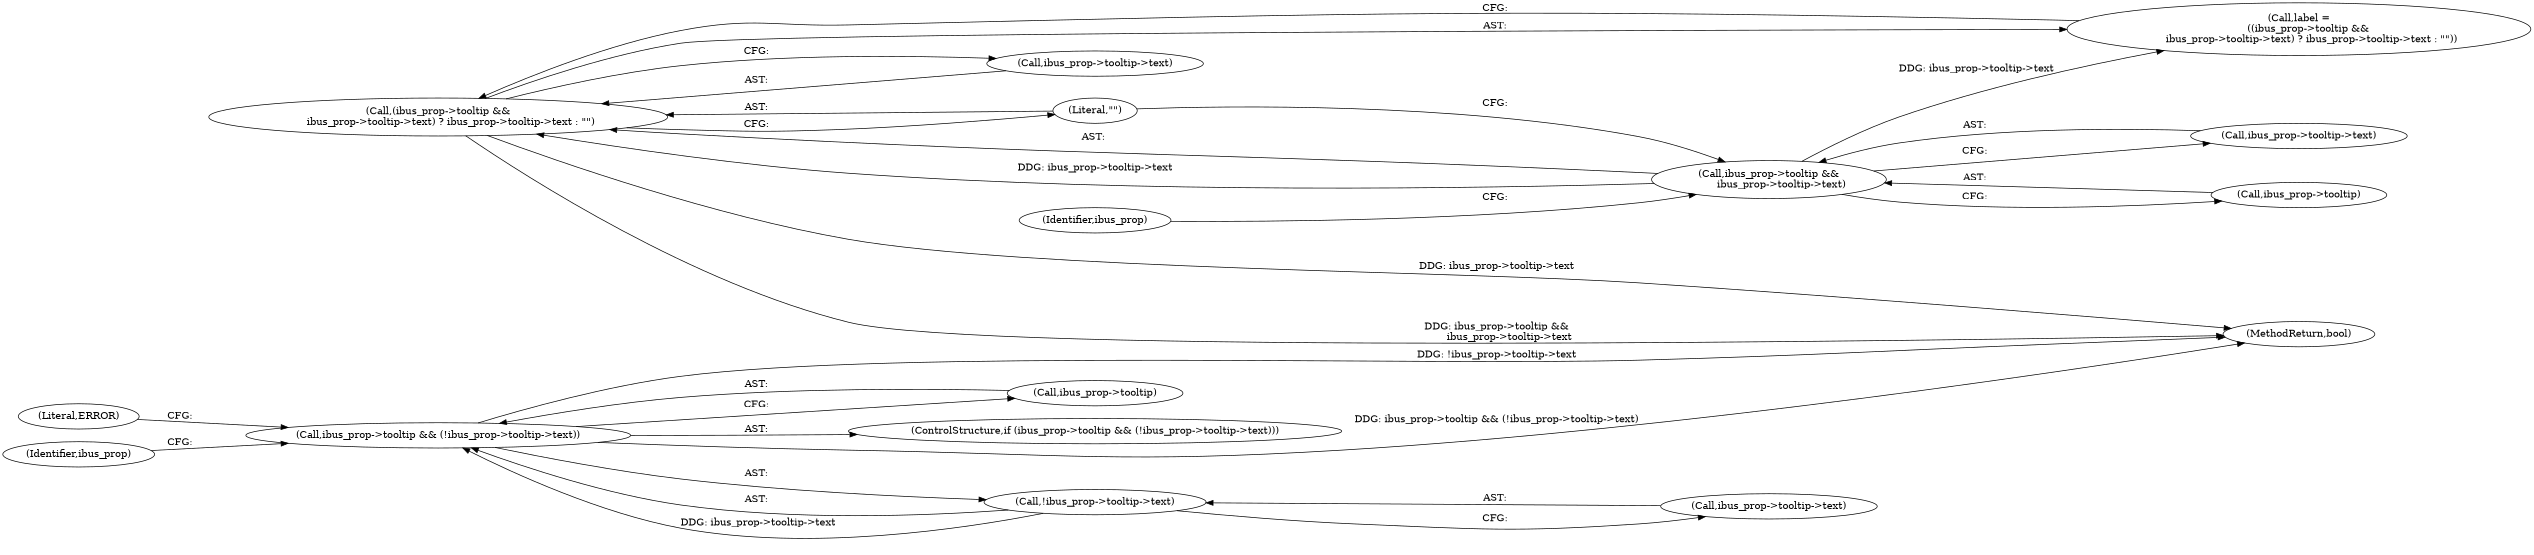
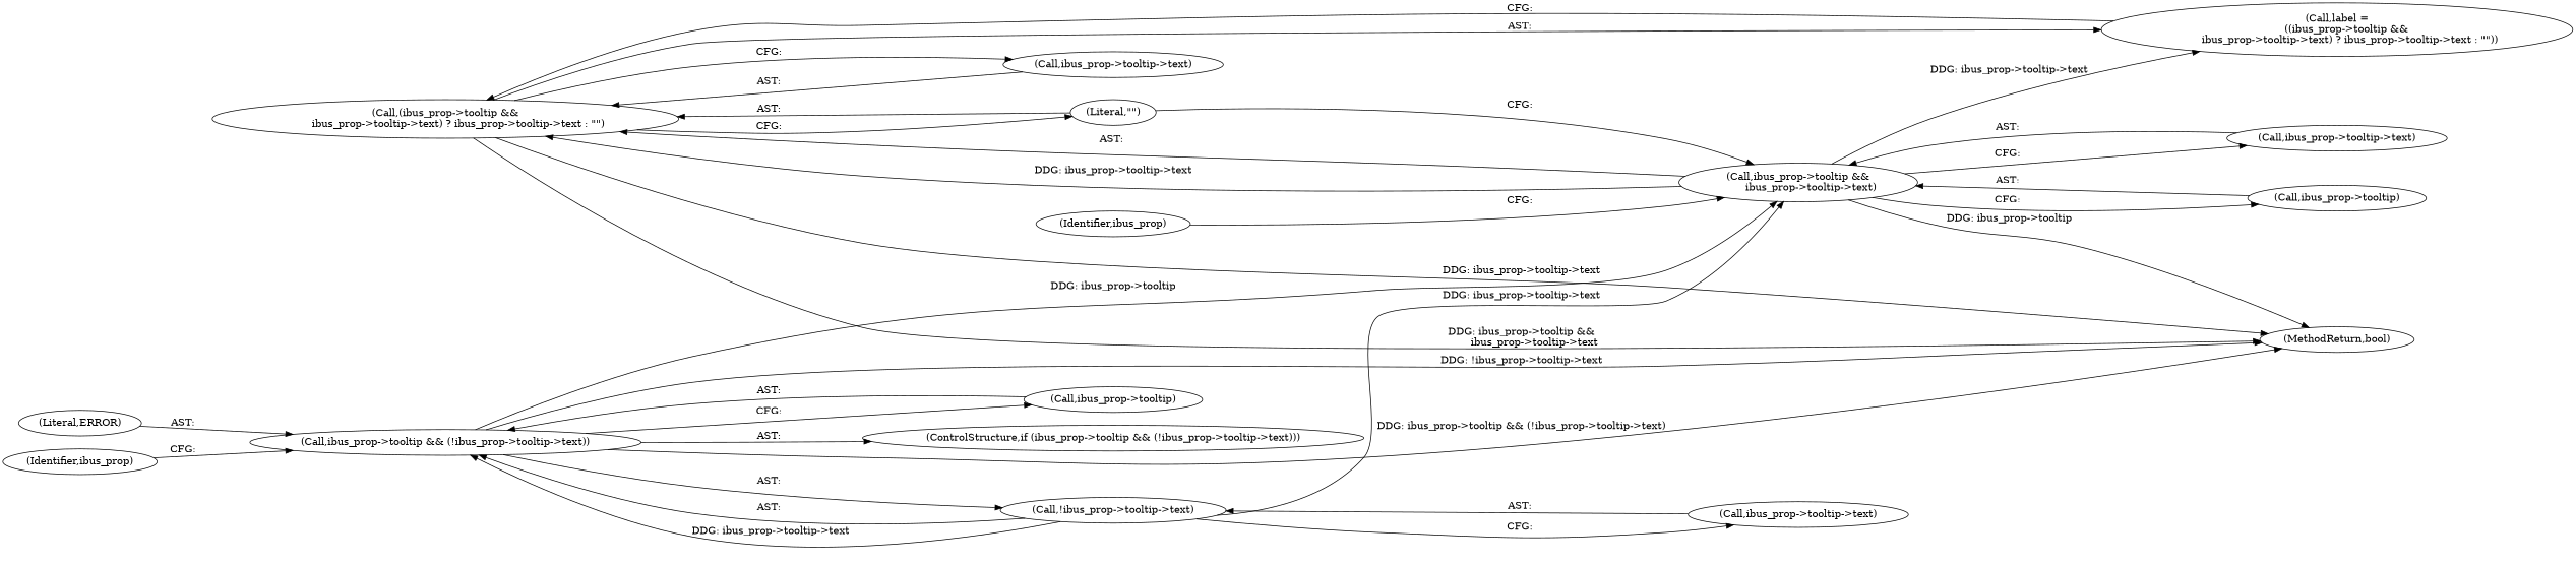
  digraph {
    rankdir=LR
    n1 [label="(Call,(ibus_prop->tooltip &&\n        ibus_prop->tooltip->text) ? ibus_prop->tooltip->text : \"\")"]
    n2 [label="(Literal,\"\")"]
    n3 [label="(Call,label =\n      ((ibus_prop->tooltip &&\n        ibus_prop->tooltip->text) ? ibus_prop->tooltip->text : \"\"))"]
    n4 [label="(MethodReturn,bool)"]
    n5 [label="(Call,ibus_prop->tooltip->text)"]
    n6 [label="(Call,ibus_prop->tooltip &&\n        ibus_prop->tooltip->text)"]
    n7 [label="(Call,ibus_prop->tooltip->text)"]
    n8 [label="(Call,ibus_prop->tooltip)"]
    n9 [label="(Call,ibus_prop->tooltip && (!ibus_prop->tooltip->text))"]
    n10 [label="(Call,!ibus_prop->tooltip->text)"]
    n11 [label="(ControlStructure,if (ibus_prop->tooltip && (!ibus_prop->tooltip->text)))"]
    n12 [label="(Call,ibus_prop->tooltip)"]
    n13 [label="(Call,ibus_prop->tooltip->text)"]
    n14 [label="(Literal,ERROR)"]
    n15 [label="(Identifier,ibus_prop)"]
    n16 [label="(Identifier,ibus_prop)"]
    n1 -> n2 [label="CFG: "]
    n1 -> n3 [label="AST: "]
    n1 -> n4 [label="DDG: ibus_prop->tooltip->text"]
    n1 -> n4 [label="DDG: ibus_prop->tooltip &&\n        ibus_prop->tooltip->text"]
    n1 -> n5 [label="CFG: "]
    n2 -> n1 [label="AST: "]
    n2 -> n6 [label="CFG: "]
    n3 -> n1 [label="CFG: "]
    n5 -> n1 [label="AST: "]
    n6 -> n1 [label="AST: "]
    n6 -> n1 [label="DDG: ibus_prop->tooltip->text"]
    n6 -> n3 [label="DDG: ibus_prop->tooltip->text"]
+   n6 -> n4 [label="DDG: ibus_prop->tooltip"]
    n6 -> n7 [label="CFG: "]
    n6 -> n8 [label="CFG: "]
    n7 -> n6 [label="AST: "]
    n8 -> n6 [label="AST: "]
    n9 -> n4 [label="DDG: !ibus_prop->tooltip->text"]
    n9 -> n4 [label="DDG: ibus_prop->tooltip && (!ibus_prop->tooltip->text)"]
+   n9 -> n6 [label="DDG: ibus_prop->tooltip"]
    n9 -> n10 [label="AST: "]
    n9 -> n11 [label="AST: "]
    n9 -> n12 [label="CFG: "]
+   n10 -> n6 [label="DDG: ibus_prop->tooltip->text"]
    n10 -> n9 [label="AST: "]
    n10 -> n9 [label="DDG: ibus_prop->tooltip->text"]
    n10 -> n13 [label="CFG: "]
    n12 -> n9 [label="AST: "]
    n13 -> n10 [label="AST: "]
-   n14 -> n9 [label="CFG: "]
+   n14 -> n9 [label="AST: "]
    n15 -> n9 [label="CFG: "]
    n16 -> n6 [label="CFG: "]
  }
